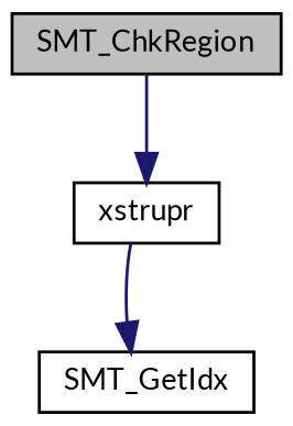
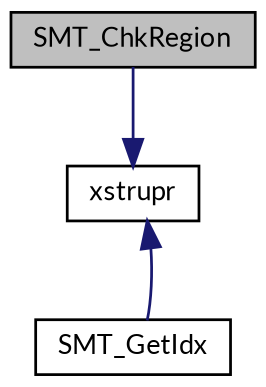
  digraph {
    fontname=Lato
    rankdir=TB
    node [color=black fillcolor=white fontname=Lato fontsize=10 shape=record style=filled]
    edge [color=midnightblue fontname=Lato fontsize=10 labelfontname=Helvetica labelfontsize=10 style=solid]
    n1 [fillcolor=grey75 fontcolor=black height=0.2 label=SMT_ChkRegion width=0.4]
    n2 [height=0.2 label=xstrupr width=0.4]
    n3 [height=0.2 label=SMT_GetIdx width=0.4]
    n1 -> n2
-   n2 -> n3
+   n3 -> n2
  }
